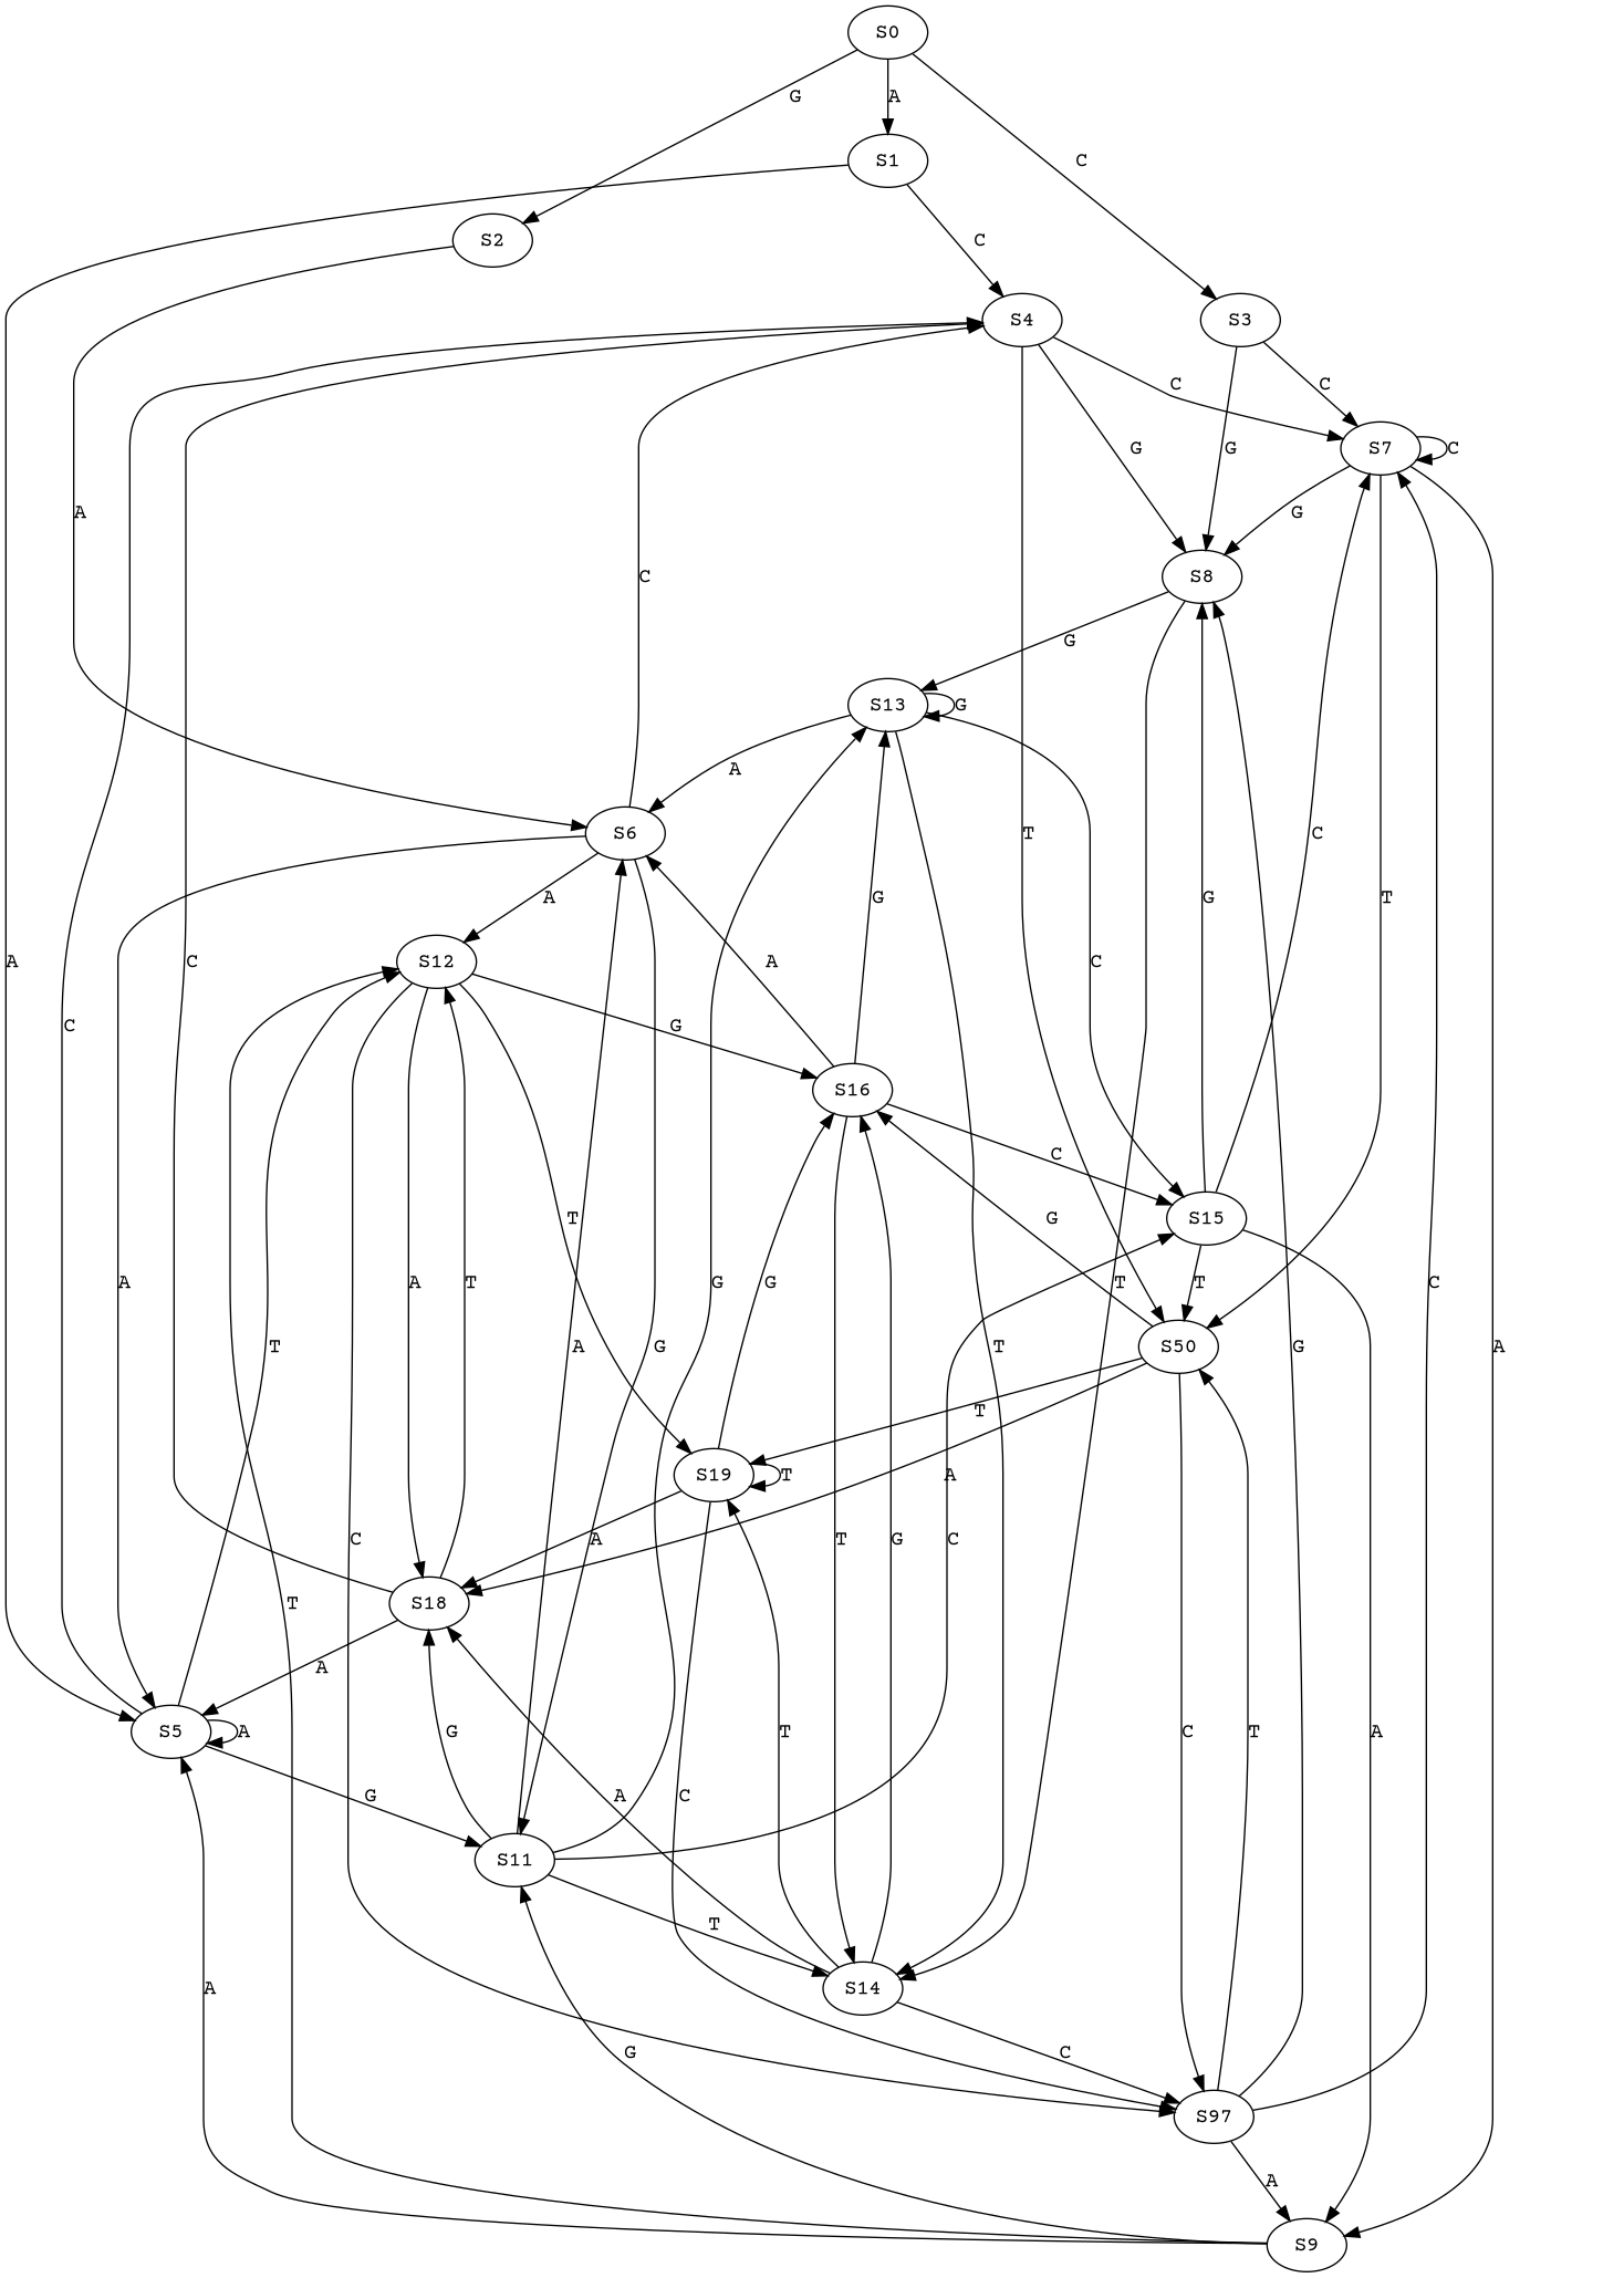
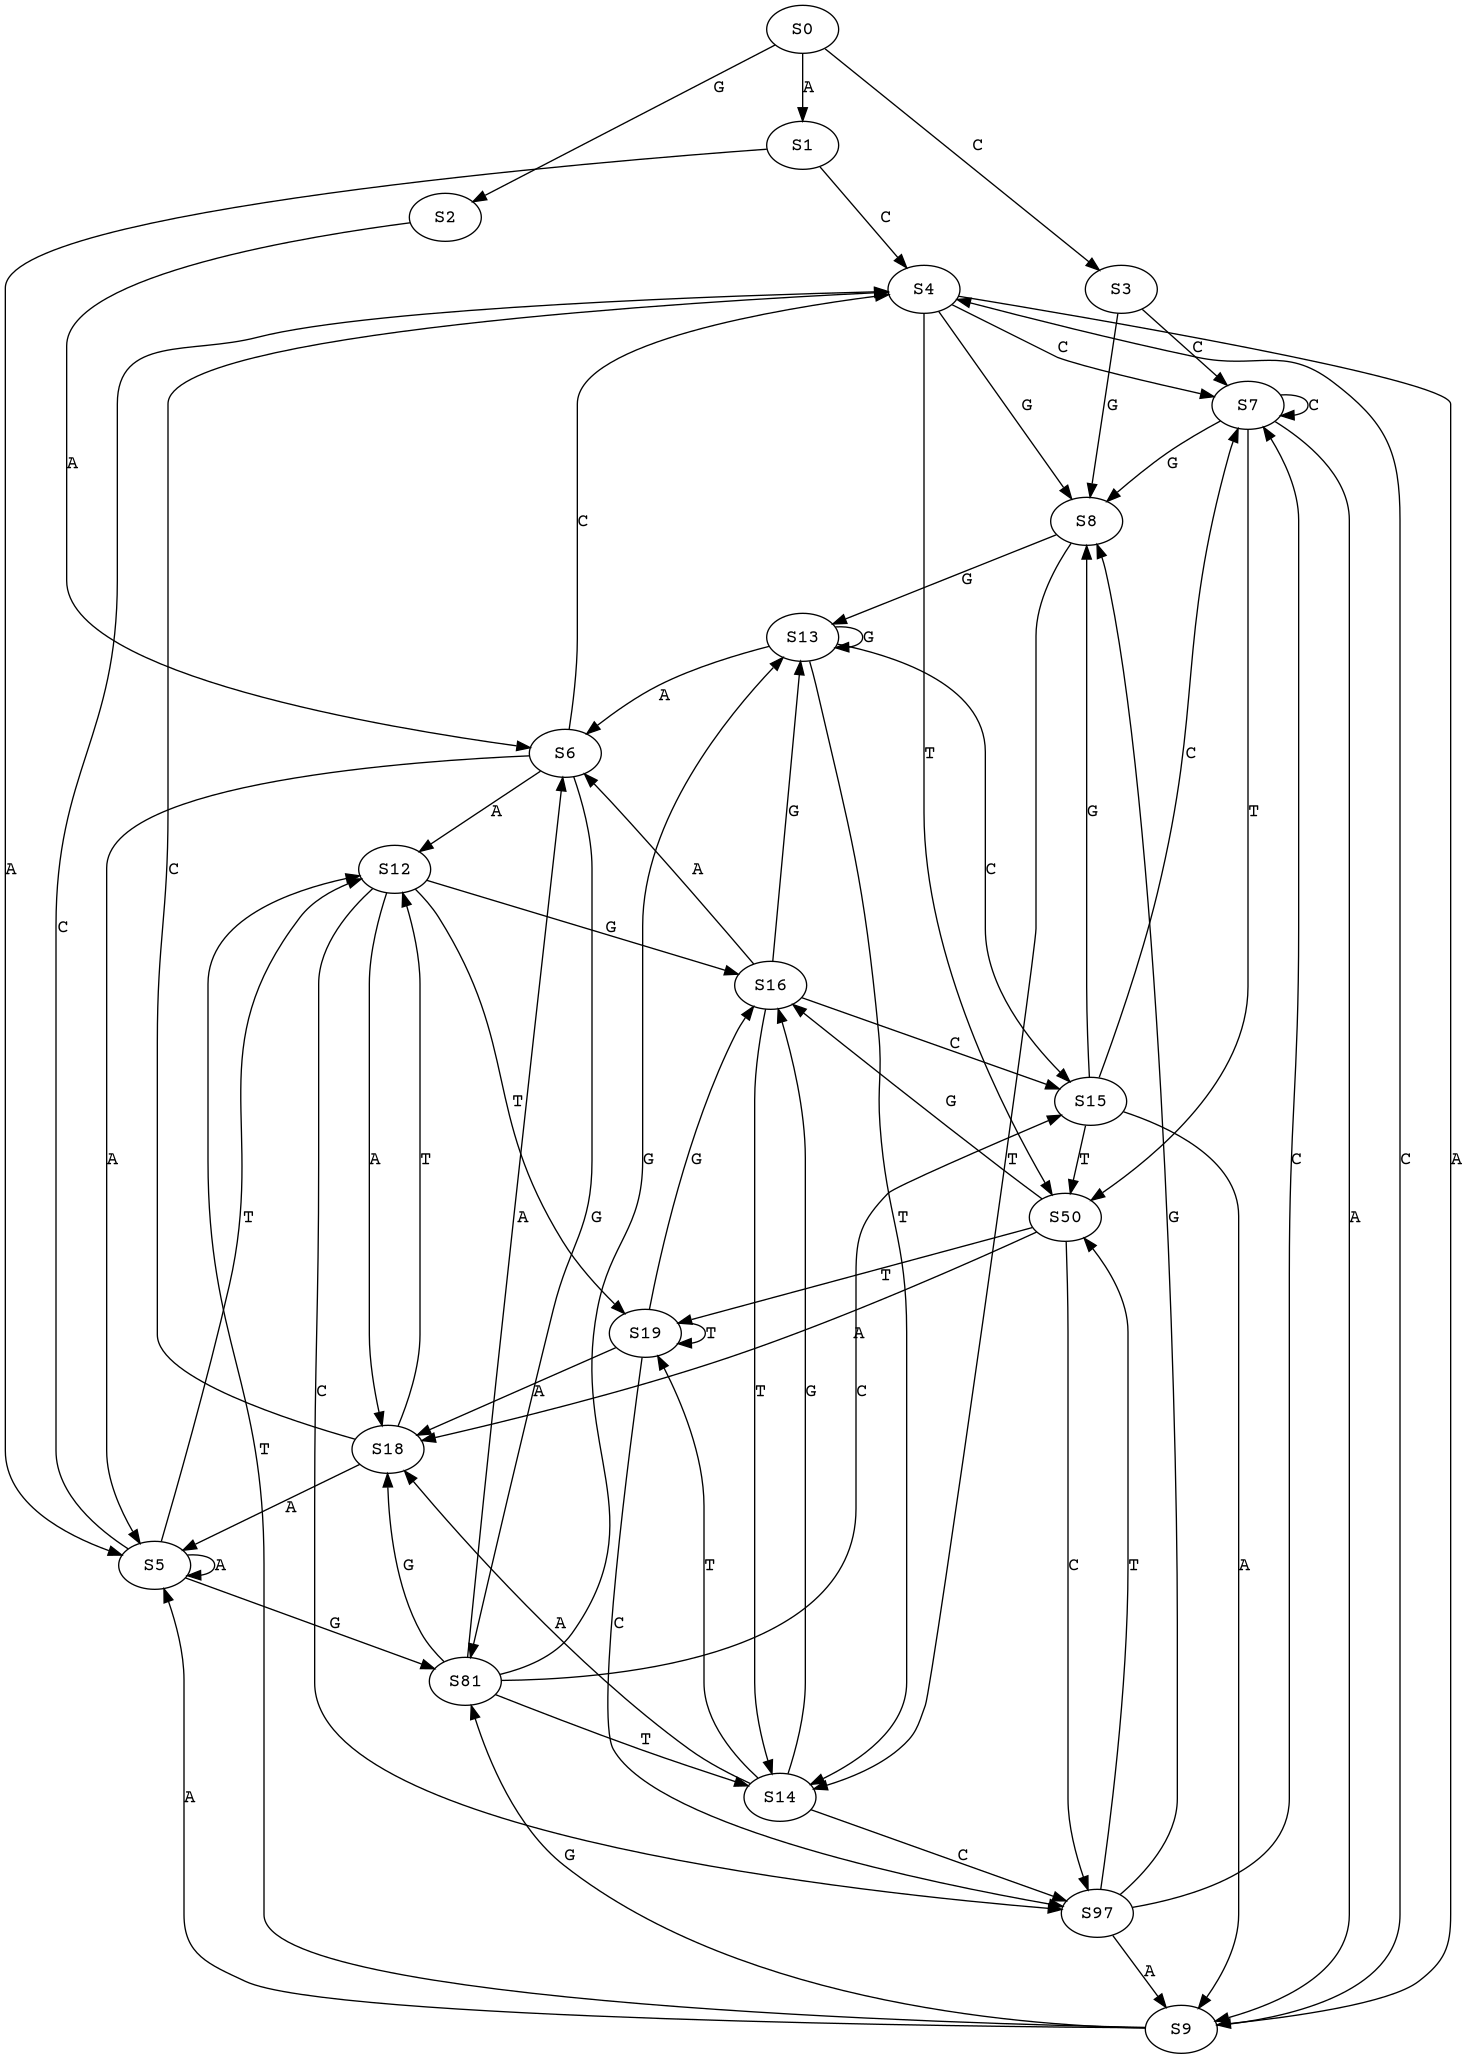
  strict digraph {
    fontname="Courier Prime"
    node [fontname="Courier Prime"]
    edge [fontname="Courier Prime"]
    S0
    S1
    S2
    S3
    S4
    S5
    S6
    S7
    S8
    S9
    n11 [label=S50]
-   S11
+   S11 [label=S81]
    S12
    S13
    S14
    S16
    n17 [label=S97]
    S18
    S19
    S15
    S0 -> S1 [label=A]
    S0 -> S2 [label=G]
    S0 -> S3 [label=C]
    S1 -> S4 [label=C]
    S1 -> S5 [label=A]
    S2 -> S6 [label=A]
    S3 -> S7 [label=C]
    S3 -> S8 [label=G]
    S4 -> S7 [label=C]
    S4 -> S8 [label=G]
+   S4 -> S9 [label=A]
    S4 -> n11 [label=T]
    S5 -> S4 [label=C]
    S5 -> S5 [label=A]
    S5 -> S11 [label=G]
    S5 -> S12 [label=T]
    S6 -> S4 [label=C]
    S6 -> S5 [label=A]
    S6 -> S11 [label=G]
    S6 -> S12 [label=A]
    S7 -> S7 [label=C]
    S7 -> S8 [label=G]
    S7 -> S9 [label=A]
    S7 -> n11 [label=T]
    S8 -> S13 [label=G]
    S8 -> S14 [label=T]
+   S9 -> S4 [label=C]
    S9 -> S5 [label=A]
    S9 -> S11 [label=G]
    S9 -> S12 [label=T]
    n11 -> S16 [label=G]
    n11 -> n17 [label=C]
    n11 -> S18 [label=A]
    n11 -> S19 [label=T]
    S11 -> S6 [label=A]
    S11 -> S13 [label=G]
    S11 -> S14 [label=T]
    S11 -> S18 [label=G]
    S11 -> S15 [label=C]
    S12 -> S16 [label=G]
    S12 -> n17 [label=C]
    S12 -> S18 [label=A]
    S12 -> S19 [label=T]
    S13 -> S6 [label=A]
    S13 -> S13 [label=G]
    S13 -> S14 [label=T]
    S13 -> S15 [label=C]
    S14 -> S16 [label=G]
    S14 -> n17 [label=C]
    S14 -> S18 [label=A]
    S14 -> S19 [label=T]
    S16 -> S6 [label=A]
    S16 -> S13 [label=G]
    S16 -> S14 [label=T]
    S16 -> S15 [label=C]
    n17 -> S7 [label=C]
    n17 -> S8 [label=G]
    n17 -> S9 [label=A]
    n17 -> n11 [label=T]
    S18 -> S4 [label=C]
    S18 -> S5 [label=A]
    S18 -> S12 [label=T]
    S19 -> S16 [label=G]
    S19 -> n17 [label=C]
    S19 -> S18 [label=A]
    S19 -> S19 [label=T]
    S15 -> S7 [label=C]
    S15 -> S8 [label=G]
    S15 -> S9 [label=A]
    S15 -> n11 [label=T]
  }
